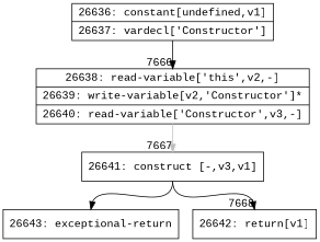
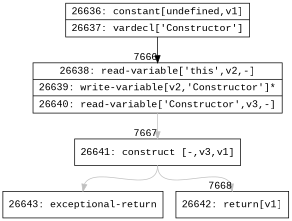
  digraph {
    fontname="Liberation Mono"
    rankdir=TD
    node [fontname="Liberation Mono" shape=record]
    edge [fontname="Liberation Mono" headport=n tailport=s]
    n1 [label="{26636: constant[undefined,v1]|26637: vardecl['Constructor']}"]
    n2 [label="{26638: read-variable['this',v2,-]|26639: write-variable[v2,'Constructor']*|26640: read-variable['Constructor',v3,-]}"]
    n3 [label="{26641: construct [-,v3,v1]}"]
    n4 [label="{26643: exceptional-return}"]
    n5 [label="{26642: return[v1]}"]
    n1 -> n2 [headlabel="      7666"]
    n2 -> n3 [color=gray headlabel="      7667"]
-   n3 -> n4 [color=black]
-   n3 -> n5 [headlabel="      7668"]
+   n3 -> n4 [color=gray]
+   n3 -> n5 [headlabel="      7668" color=gray]
  }
